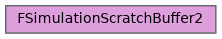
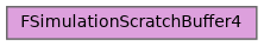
  digraph {
    rankdir=LR
-   n1 [color=grey40 fillcolor=plum fontname=Helvetica fontsize=10 height=0.2 label=FSimulationScratchBuffer2 shape=box style=filled width=0.4]
+   n1 [color=grey40 fillcolor=plum fontname=Helvetica fontsize=10 height=0.2 label=FSimulationScratchBuffer4 shape=box style=filled width=0.4]
  }
